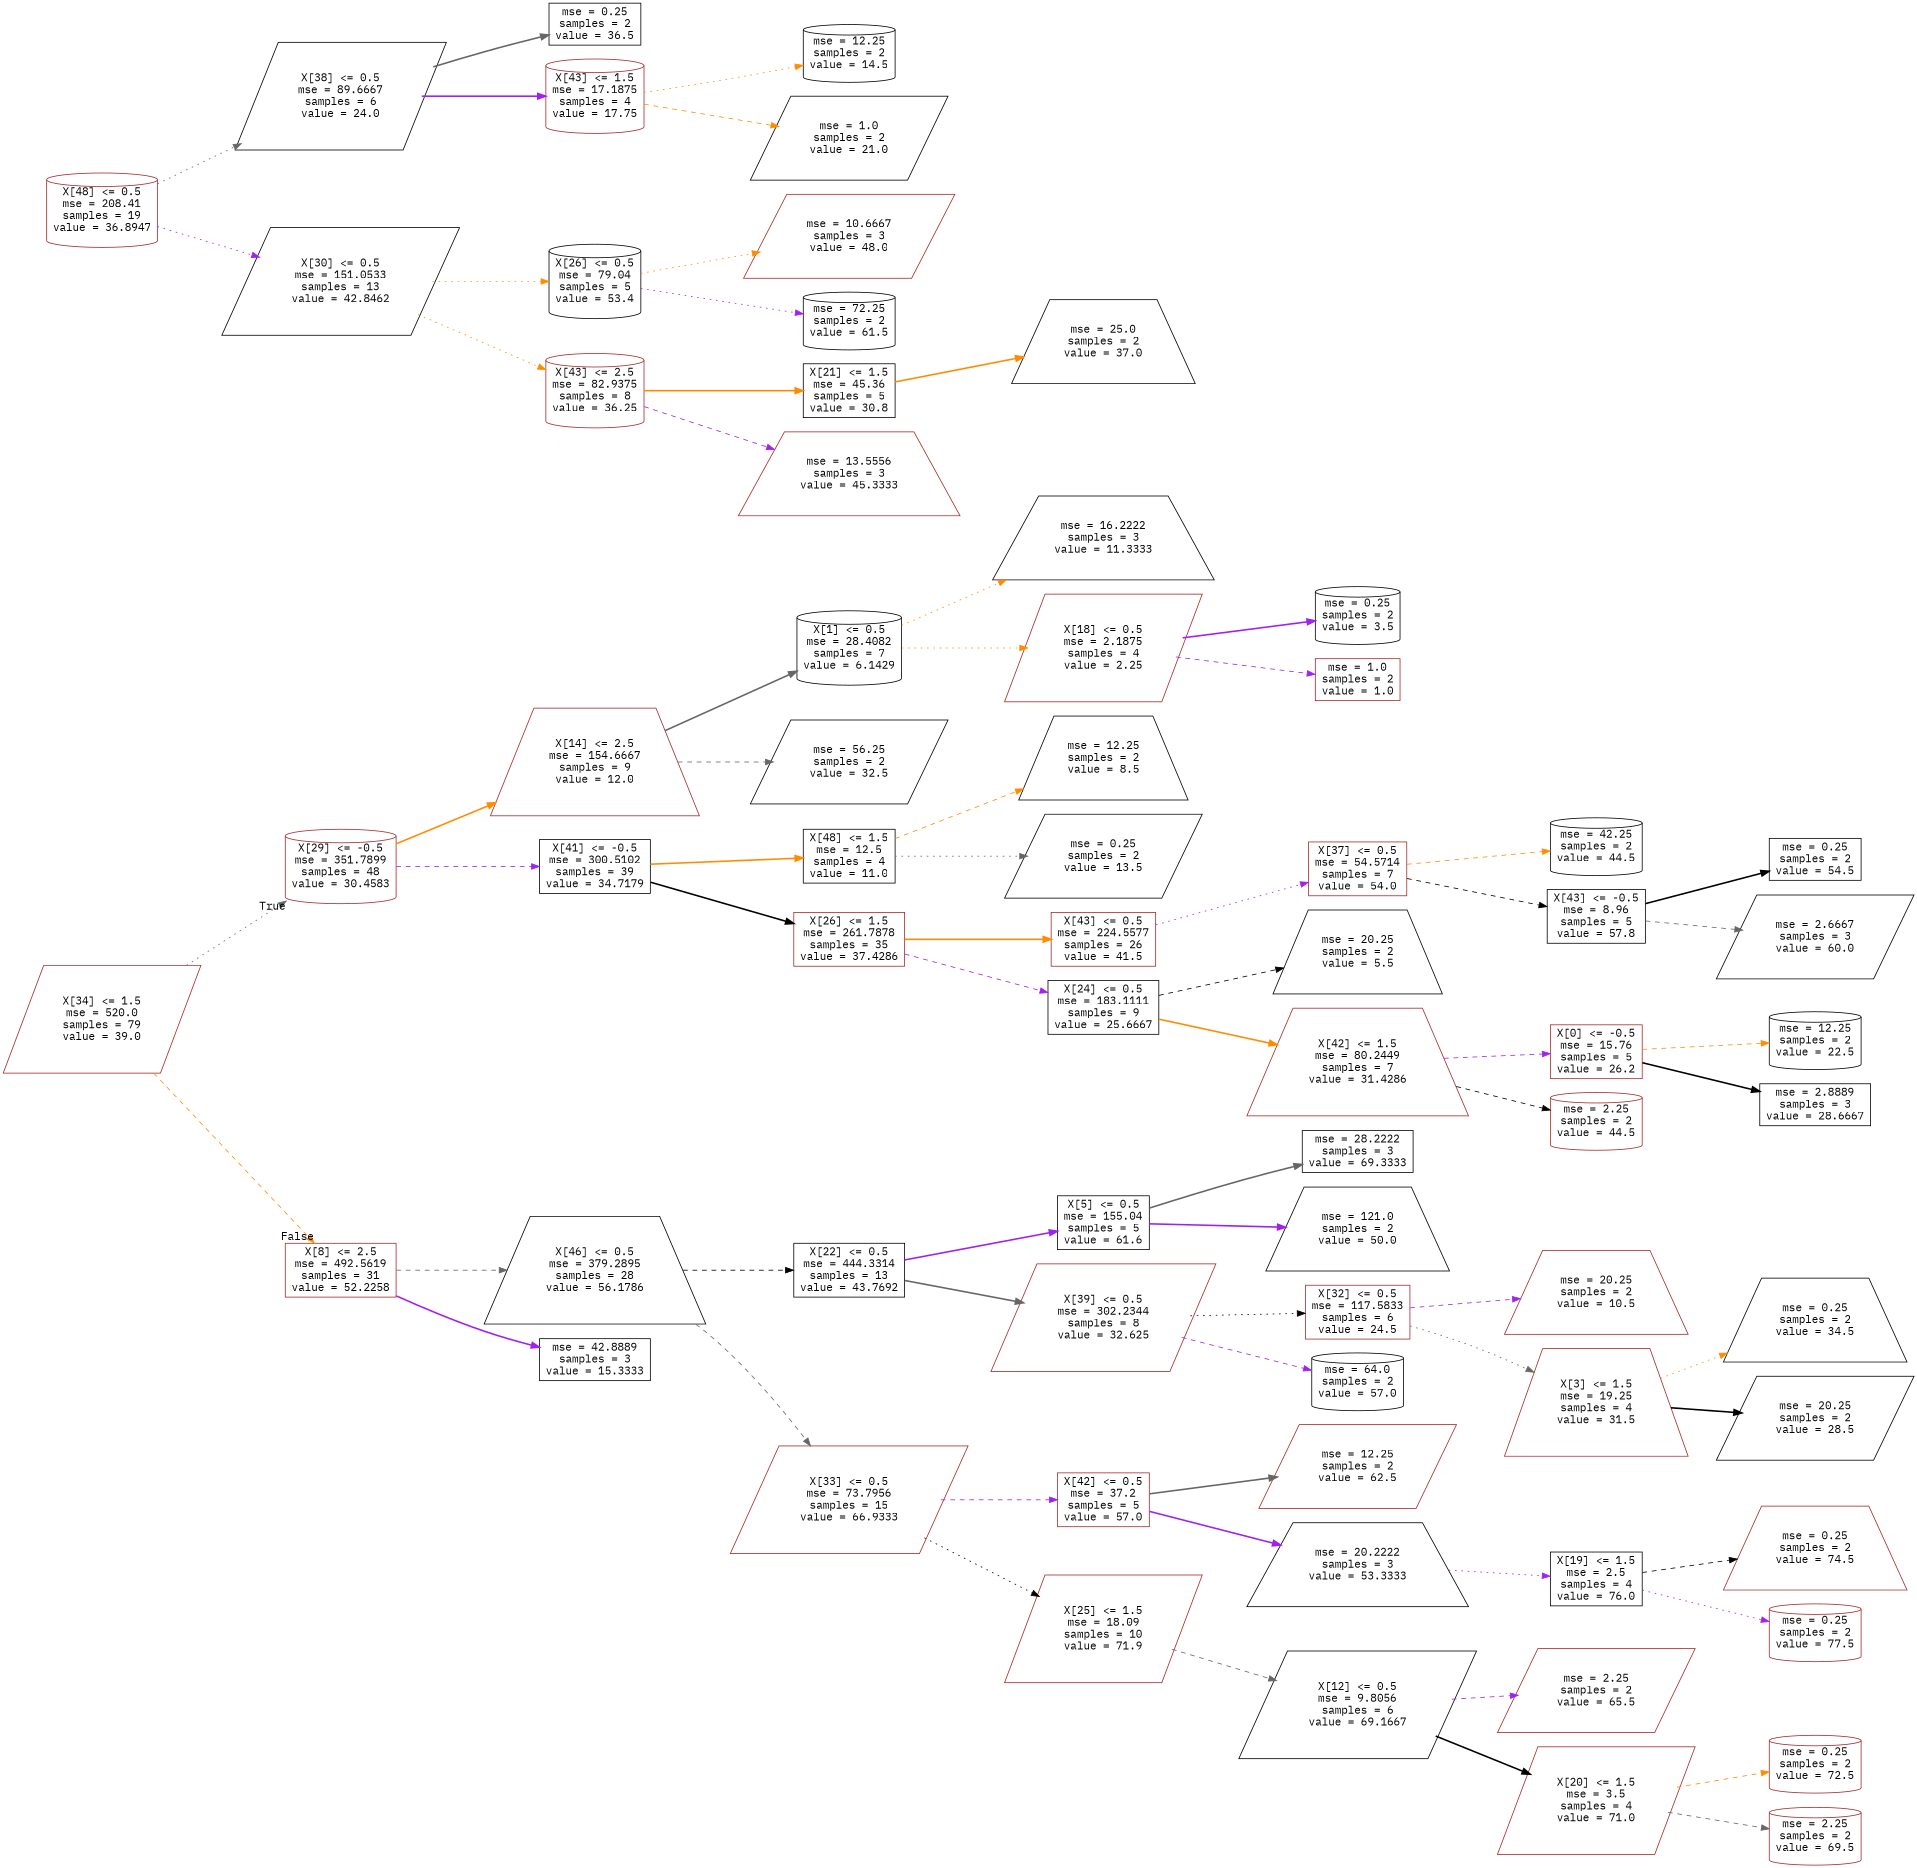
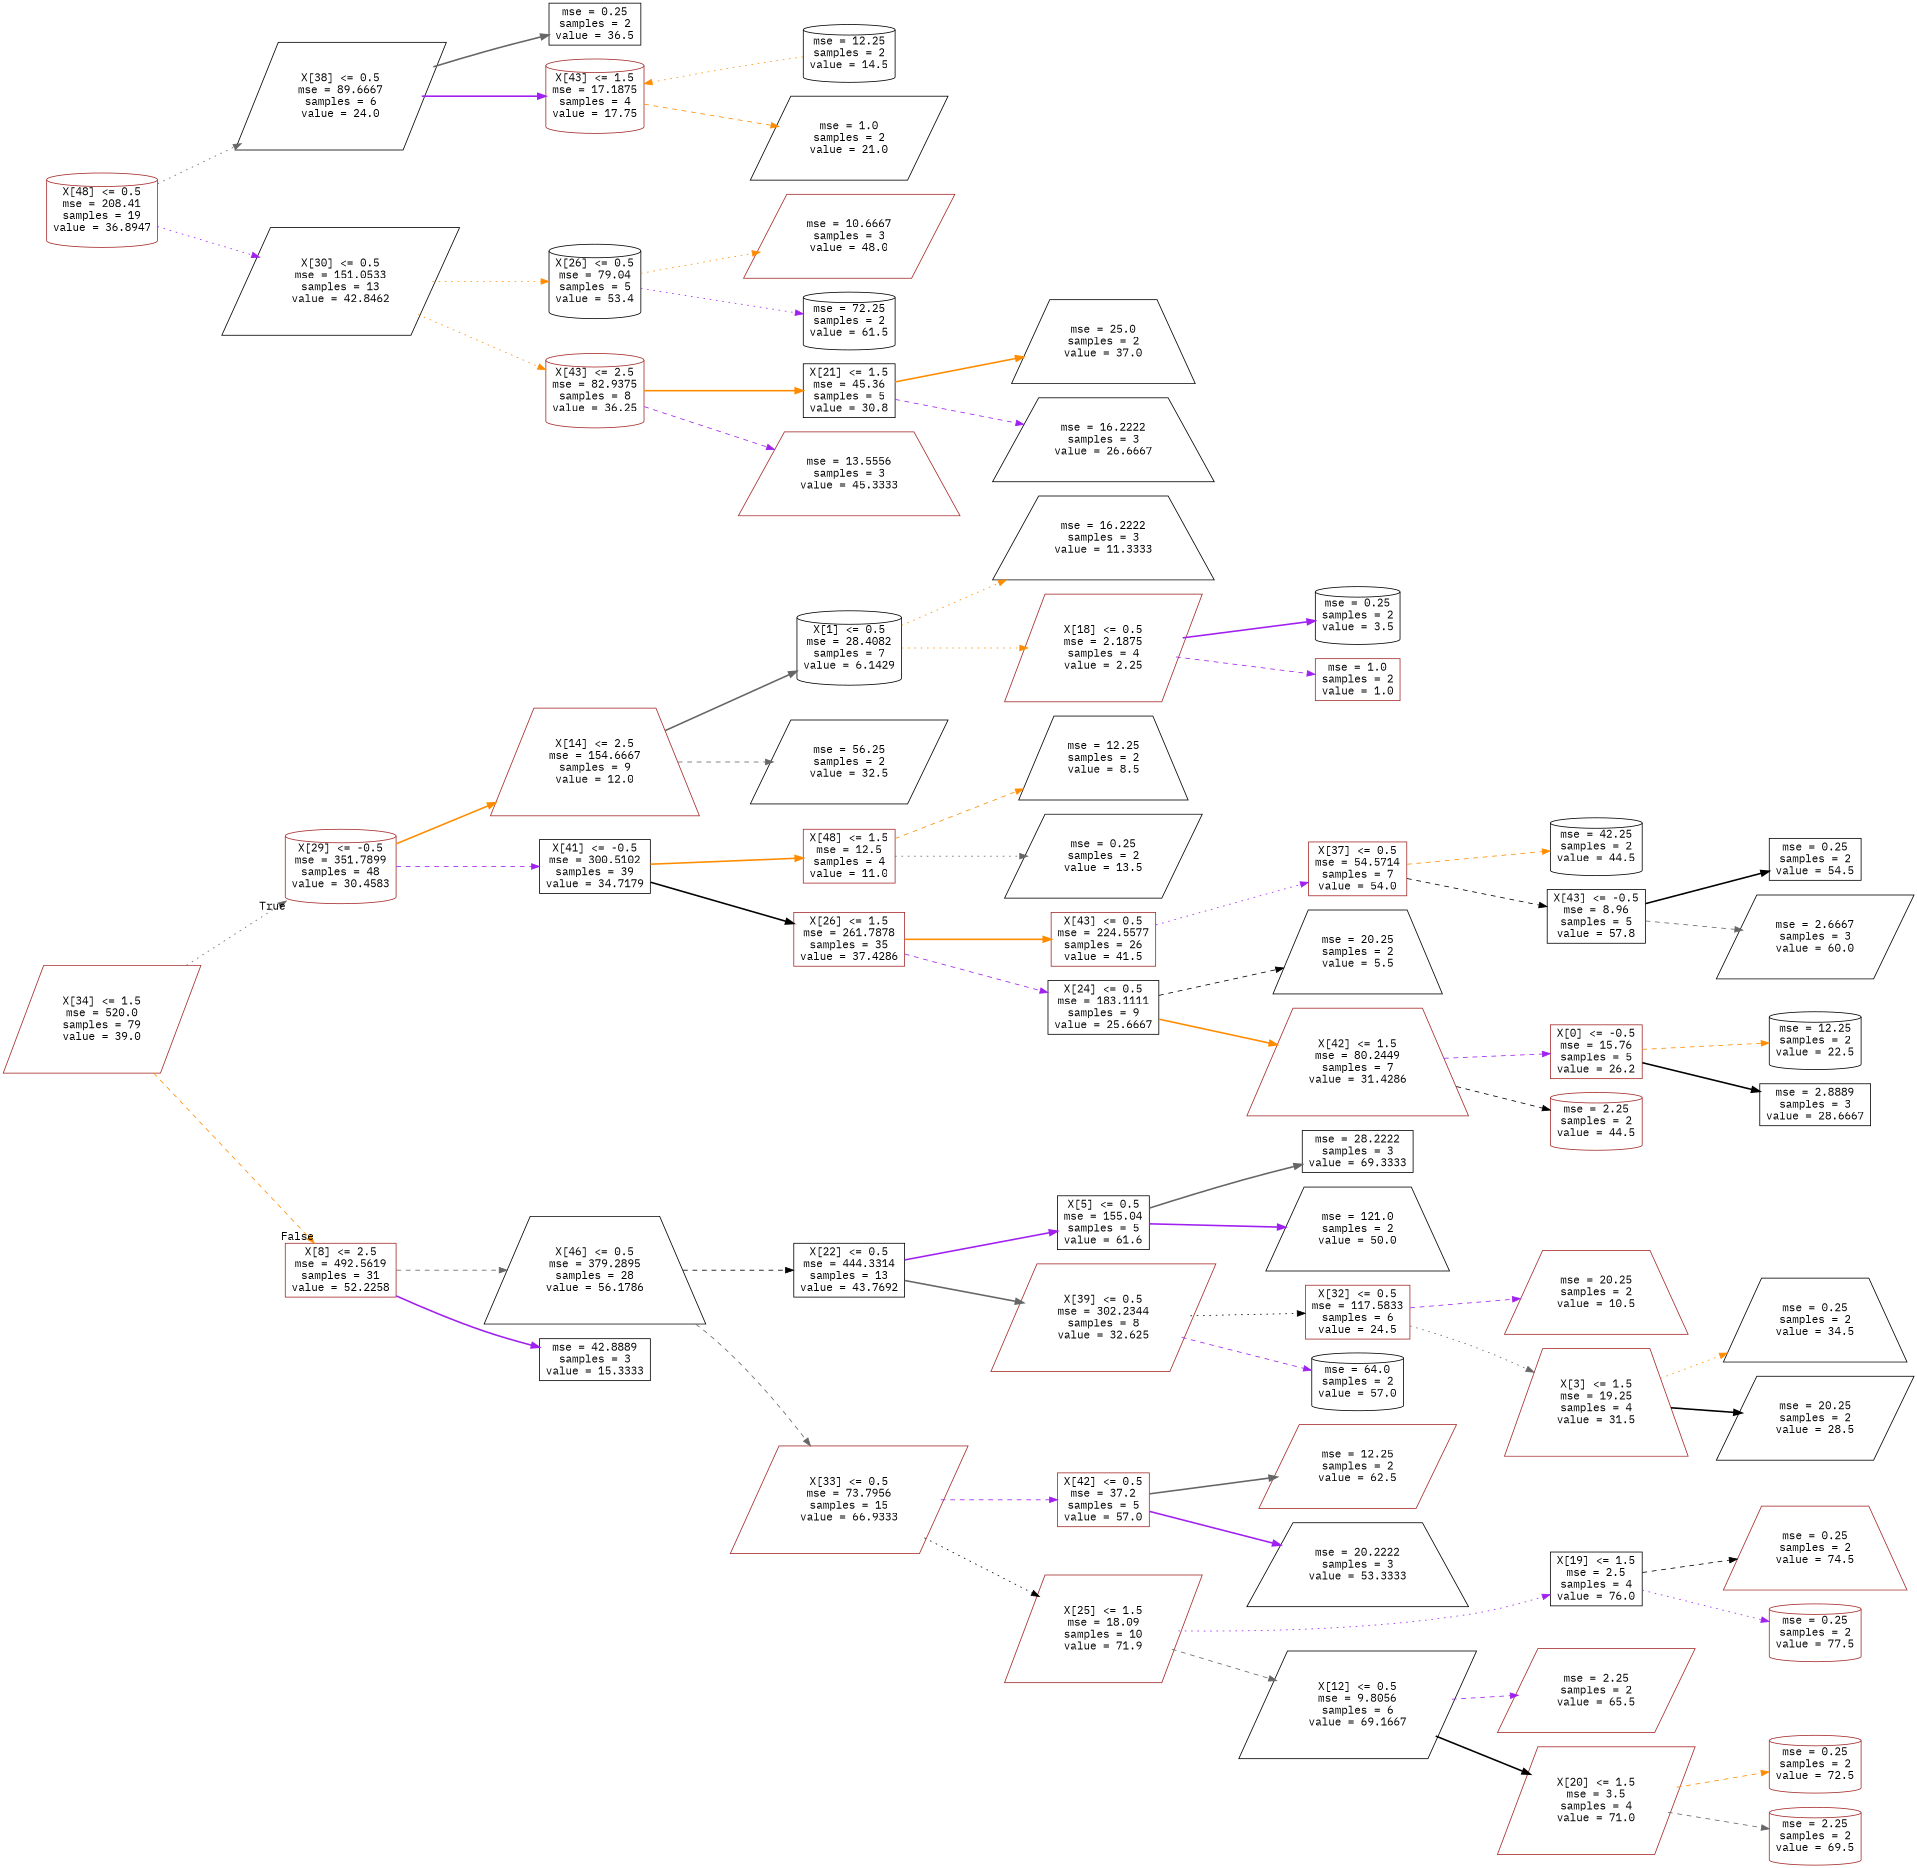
  digraph {
    fontname="IBM Plex Mono"
    rankdir=LR
    node [color=black fontname="IBM Plex Mono" shape=box]
    edge [color=purple fontname="IBM Plex Mono" style=dashed]
    n1 [color=brown label="X[34] <= 1.5\nmse = 520.0\nsamples = 79\nvalue = 39.0" shape=parallelogram]
    n2 [color=brown label="X[29] <= -0.5\nmse = 351.7899\nsamples = 48\nvalue = 30.4583" shape=cylinder]
    n3 [color=brown label="X[8] <= 2.5\nmse = 492.5619\nsamples = 31\nvalue = 52.2258"]
    n4 [color=brown label="X[14] <= 2.5\nmse = 154.6667\nsamples = 9\nvalue = 12.0" shape=trapezium]
    n5 [label="X[41] <= -0.5\nmse = 300.5102\nsamples = 39\nvalue = 34.7179"]
    n6 [label="X[46] <= 0.5\nmse = 379.2895\nsamples = 28\nvalue = 56.1786" shape=trapezium]
    n7 [label="mse = 42.8889\nsamples = 3\nvalue = 15.3333"]
    n8 [label="X[1] <= 0.5\nmse = 28.4082\nsamples = 7\nvalue = 6.1429" shape=cylinder]
    n9 [label="mse = 56.25\nsamples = 2\nvalue = 32.5" shape=parallelogram]
-   n10 [label="X[48] <= 1.5\nmse = 12.5\nsamples = 4\nvalue = 11.0"]
+   n10 [color=brown label="X[48] <= 1.5\nmse = 12.5\nsamples = 4\nvalue = 11.0"]
    n11 [color=brown label="X[26] <= 1.5\nmse = 261.7878\nsamples = 35\nvalue = 37.4286"]
    n12 [label="mse = 16.2222\nsamples = 3\nvalue = 11.3333" shape=trapezium]
    n13 [color=brown label="X[18] <= 0.5\nmse = 2.1875\nsamples = 4\nvalue = 2.25" shape=parallelogram]
    n14 [label="mse = 0.25\nsamples = 2\nvalue = 3.5" shape=cylinder]
    n15 [color=brown label="mse = 1.0\nsamples = 2\nvalue = 1.0"]
    n16 [label="mse = 12.25\nsamples = 2\nvalue = 8.5" shape=trapezium]
    n17 [label="mse = 0.25\nsamples = 2\nvalue = 13.5" shape=parallelogram]
    n18 [color=brown label="X[43] <= 0.5\nmse = 224.5577\nsamples = 26\nvalue = 41.5"]
    n19 [label="X[24] <= 0.5\nmse = 183.1111\nsamples = 9\nvalue = 25.6667"]
    n20 [color=brown label="X[37] <= 0.5\nmse = 54.5714\nsamples = 7\nvalue = 54.0"]
    n21 [label="mse = 20.25\nsamples = 2\nvalue = 5.5" shape=trapezium]
    n22 [color=brown label="X[42] <= 1.5\nmse = 80.2449\nsamples = 7\nvalue = 31.4286" shape=trapezium]
    n23 [label="mse = 42.25\nsamples = 2\nvalue = 44.5" shape=cylinder]
    n24 [label="X[43] <= -0.5\nmse = 8.96\nsamples = 5\nvalue = 57.8"]
    n25 [color=brown label="X[48] <= 0.5\nmse = 208.41\nsamples = 19\nvalue = 36.8947" shape=cylinder]
    n26 [label="X[38] <= 0.5\nmse = 89.6667\nsamples = 6\nvalue = 24.0" shape=parallelogram]
    n27 [label="X[30] <= 0.5\nmse = 151.0533\nsamples = 13\nvalue = 42.8462" shape=parallelogram]
    n28 [label="mse = 0.25\nsamples = 2\nvalue = 54.5"]
    n29 [label="mse = 2.6667\nsamples = 3\nvalue = 60.0" shape=parallelogram]
    n30 [label="mse = 0.25\nsamples = 2\nvalue = 36.5"]
    n31 [color=brown label="X[43] <= 1.5\nmse = 17.1875\nsamples = 4\nvalue = 17.75" shape=cylinder]
    n32 [label="X[26] <= 0.5\nmse = 79.04\nsamples = 5\nvalue = 53.4" shape=cylinder]
    n33 [color=brown label="X[43] <= 2.5\nmse = 82.9375\nsamples = 8\nvalue = 36.25" shape=cylinder]
    n34 [label="mse = 12.25\nsamples = 2\nvalue = 14.5" shape=cylinder]
    n35 [label="mse = 1.0\nsamples = 2\nvalue = 21.0" shape=parallelogram]
    n36 [color=brown label="mse = 10.6667\nsamples = 3\nvalue = 48.0" shape=parallelogram]
    n37 [label="mse = 72.25\nsamples = 2\nvalue = 61.5" shape=cylinder]
    n38 [label="X[21] <= 1.5\nmse = 45.36\nsamples = 5\nvalue = 30.8"]
    n39 [color=brown label="mse = 13.5556\nsamples = 3\nvalue = 45.3333" shape=trapezium]
    n40 [label="mse = 25.0\nsamples = 2\nvalue = 37.0" shape=trapezium]
+   n41 [label="mse = 16.2222\nsamples = 3\nvalue = 26.6667" shape=trapezium]
    n42 [color=brown label="X[0] <= -0.5\nmse = 15.76\nsamples = 5\nvalue = 26.2"]
    n43 [color=brown label="mse = 2.25\nsamples = 2\nvalue = 44.5" shape=cylinder]
    n44 [label="mse = 12.25\nsamples = 2\nvalue = 22.5" shape=cylinder]
    n45 [label="mse = 2.8889\nsamples = 3\nvalue = 28.6667"]
    n46 [label="X[22] <= 0.5\nmse = 444.3314\nsamples = 13\nvalue = 43.7692"]
    n47 [color=brown label="X[33] <= 0.5\nmse = 73.7956\nsamples = 15\nvalue = 66.9333" shape=parallelogram]
    n48 [label="X[5] <= 0.5\nmse = 155.04\nsamples = 5\nvalue = 61.6"]
    n49 [color=brown label="X[39] <= 0.5\nmse = 302.2344\nsamples = 8\nvalue = 32.625" shape=parallelogram]
    n50 [color=brown label="X[42] <= 0.5\nmse = 37.2\nsamples = 5\nvalue = 57.0"]
    n51 [color=brown label="X[25] <= 1.5\nmse = 18.09\nsamples = 10\nvalue = 71.9" shape=parallelogram]
    n52 [label="mse = 28.2222\nsamples = 3\nvalue = 69.3333"]
    n53 [label="mse = 121.0\nsamples = 2\nvalue = 50.0" shape=trapezium]
    n54 [color=brown label="X[32] <= 0.5\nmse = 117.5833\nsamples = 6\nvalue = 24.5"]
    n55 [label="mse = 64.0\nsamples = 2\nvalue = 57.0" shape=cylinder]
    n56 [color=brown label="mse = 20.25\nsamples = 2\nvalue = 10.5" shape=trapezium]
    n57 [color=brown label="X[3] <= 1.5\nmse = 19.25\nsamples = 4\nvalue = 31.5" shape=trapezium]
    n58 [label="mse = 0.25\nsamples = 2\nvalue = 34.5" shape=trapezium]
    n59 [label="mse = 20.25\nsamples = 2\nvalue = 28.5" shape=parallelogram]
    n60 [color=brown label="mse = 12.25\nsamples = 2\nvalue = 62.5" shape=parallelogram]
    n61 [label="mse = 20.2222\nsamples = 3\nvalue = 53.3333" shape=trapezium]
    n62 [label="X[12] <= 0.5\nmse = 9.8056\nsamples = 6\nvalue = 69.1667" shape=parallelogram]
    n63 [label="X[19] <= 1.5\nmse = 2.5\nsamples = 4\nvalue = 76.0"]
    n64 [color=brown label="mse = 2.25\nsamples = 2\nvalue = 65.5" shape=parallelogram]
    n65 [color=brown label="X[20] <= 1.5\nmse = 3.5\nsamples = 4\nvalue = 71.0" shape=parallelogram]
    n66 [color=brown label="mse = 0.25\nsamples = 2\nvalue = 74.5" shape=trapezium]
    n67 [color=brown label="mse = 0.25\nsamples = 2\nvalue = 77.5" shape=cylinder]
    n68 [color=brown label="mse = 0.25\nsamples = 2\nvalue = 72.5" shape=cylinder]
    n69 [color=brown label="mse = 2.25\nsamples = 2\nvalue = 69.5" shape=cylinder]
    n1 -> n2 [color=gray40 headlabel=True labelangle=45 labeldistance=2.5 style=dotted]
    n1 -> n3 [color=darkorange headlabel=False labelangle=-45 labeldistance=2.5]
    n2 -> n4 [color=darkorange style=bold]
    n2 -> n5
    n3 -> n6 [color=gray40]
    n3 -> n7 [style=bold]
    n4 -> n8 [color=gray40 style=bold]
    n4 -> n9 [color=gray40]
    n5 -> n10 [color=darkorange style=bold]
    n5 -> n11 [color=black style=bold]
    n6 -> n46 [color=black]
    n6 -> n47 [color=gray40]
    n8 -> n12 [color=darkorange style=dotted]
    n8 -> n13 [color=darkorange style=dotted]
    n10 -> n16 [color=darkorange]
    n10 -> n17 [color=gray40 style=dotted]
    n11 -> n18 [color=darkorange style=bold]
    n11 -> n19
    n13 -> n14 [style=bold]
    n13 -> n15
    n18 -> n20 [style=dotted]
    n19 -> n21 [color=black]
    n19 -> n22 [color=darkorange style=bold]
    n20 -> n23 [color=darkorange]
    n20 -> n24 [color=black]
    n22 -> n42
    n22 -> n43 [color=black]
    n24 -> n28 [color=black style=bold]
    n24 -> n29 [color=gray40]
    n25 -> n26 [color=gray40 style=dotted]
    n25 -> n27 [style=dotted]
    n26 -> n30 [color=gray40 style=bold]
    n26 -> n31 [style=bold]
    n27 -> n32 [color=darkorange style=dotted]
    n27 -> n33 [color=darkorange style=dotted]
-   n31 -> n34 [color=darkorange style=dotted]
+   n34 -> n31 [color=darkorange style=dotted]
    n31 -> n35 [color=darkorange]
    n32 -> n36 [color=darkorange style=dotted]
    n32 -> n37 [style=dotted]
    n33 -> n38 [color=darkorange style=bold]
    n33 -> n39
    n38 -> n40 [color=darkorange style=bold]
+   n38 -> n41
    n42 -> n44 [color=darkorange]
    n42 -> n45 [color=black style=bold]
    n46 -> n48 [style=bold]
    n46 -> n49 [color=gray40 style=bold]
    n47 -> n50
    n47 -> n51 [color=black style=dotted]
    n48 -> n52 [color=gray40 style=bold]
    n48 -> n53 [style=bold]
    n49 -> n54 [color=black style=dotted]
    n49 -> n55
    n50 -> n60 [color=gray40 style=bold]
    n50 -> n61 [style=bold]
    n51 -> n62 [color=gray40]
-   n61 -> n63 [style=dotted]
+   n51 -> n63 [style=dotted]
    n54 -> n56
    n54 -> n57 [color=gray40 style=dotted]
    n57 -> n58 [color=darkorange style=dotted]
    n57 -> n59 [color=black style=bold]
    n62 -> n64
    n62 -> n65 [color=black style=bold]
    n63 -> n66 [color=black]
    n63 -> n67 [style=dotted]
    n65 -> n68 [color=darkorange]
    n65 -> n69 [color=gray40]
  }
